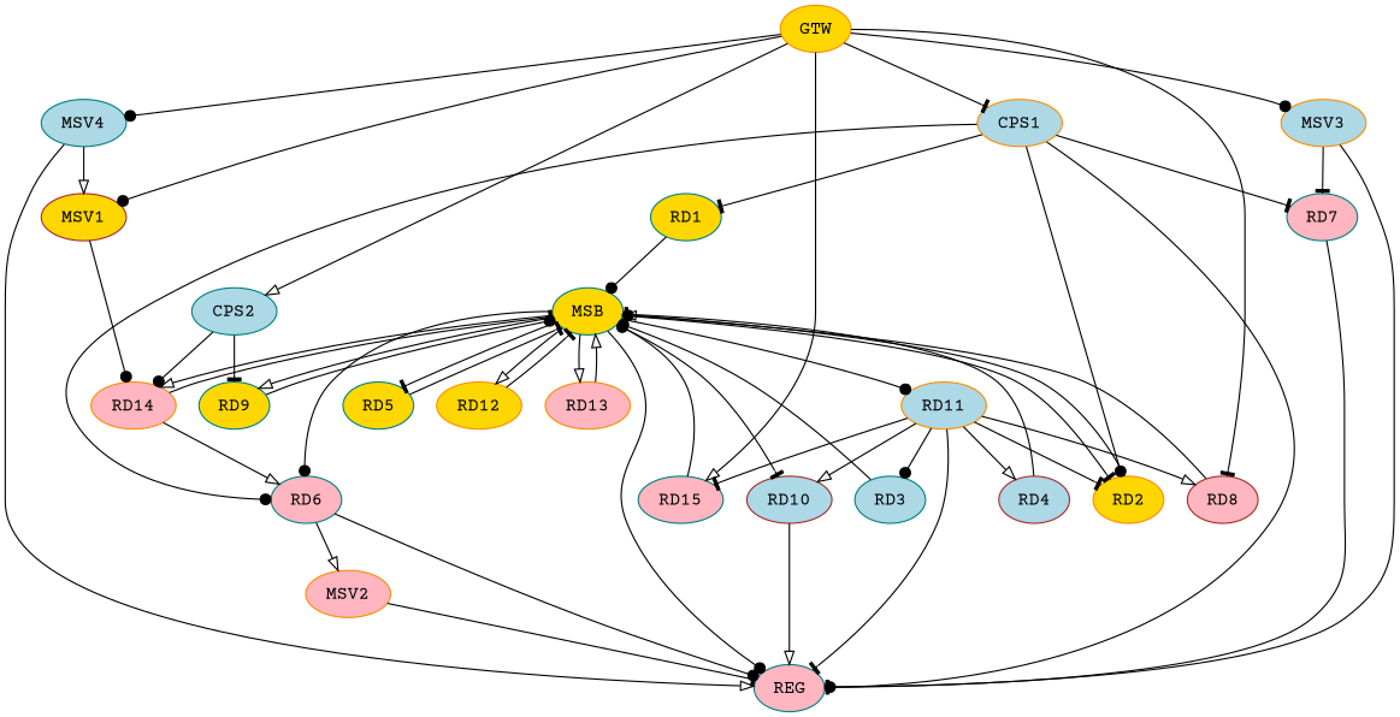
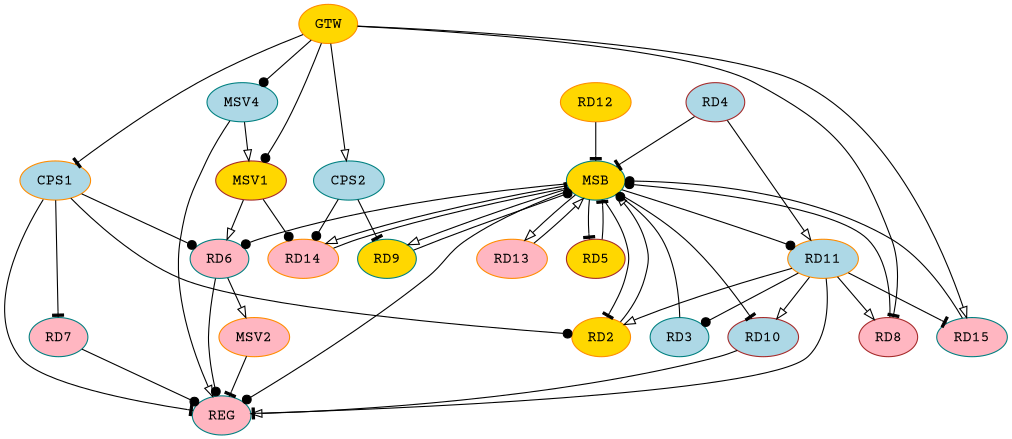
  strict digraph {
    fontname="Courier Prime"
    node [color=teal fillcolor=gold fontname="Courier Prime" style=filled]
    edge [arrowhead=tee fontname="Courier Prime"]
-   n1 [label=RD1]
    n2 [label=MSB]
    n3 [color=darkorange label=RD2]
-   n4 [label=RD5]
+   n4 [color=brown label=RD5]
    n5 [fillcolor=lightpink label=RD6]
    n6 [fillcolor=lightpink label=REG]
    n7 [label=RD9]
    n8 [color=brown fillcolor=lightblue label=RD10]
    n9 [color=darkorange fillcolor=lightblue label=RD11]
    n10 [color=darkorange label=RD12]
    n11 [color=darkorange fillcolor=lightpink label=RD13]
    n12 [color=darkorange fillcolor=lightpink label=RD14]
    n13 [fillcolor=lightblue label=RD3]
    n14 [color=brown fillcolor=lightblue label=RD4]
    n15 [color=darkorange fillcolor=lightpink label=MSV2]
    n16 [fillcolor=lightpink label=RD7]
    n17 [color=brown fillcolor=lightpink label=RD8]
    n18 [fillcolor=lightpink label=RD15]
    n19 [color=darkorange fillcolor=lightblue label=CPS1]
    n20 [fillcolor=lightblue label=CPS2]
    n21 [color=darkorange label=GTW]
    n22 [color=brown label=MSV1]
-   n23 [color=darkorange fillcolor=lightblue label=MSV3]
    n24 [fillcolor=lightblue label=MSV4]
-   n1 -> n2 [arrowhead=dot]
    n2 -> n3
    n2 -> n4
    n2 -> n5 [arrowhead=dot]
    n2 -> n6 [arrowhead=dot]
    n2 -> n7 [arrowhead=onormal]
    n2 -> n8
    n2 -> n9 [arrowhead=dot]
-   n2 -> n10 [arrowhead=onormal]
    n2 -> n11 [arrowhead=onormal]
    n2 -> n12 [arrowhead=onormal]
    n3 -> n2 [arrowhead=onormal]
    n4 -> n2
    n5 -> n6 [arrowhead=dot]
    n5 -> n15 [arrowhead=onormal]
    n7 -> n2 [arrowhead=dot]
    n8 -> n6 [arrowhead=onormal]
-   n9 -> n3
+   n9 -> n3 [arrowhead=onormal]
    n9 -> n6
    n9 -> n8 [arrowhead=onormal]
    n9 -> n13 [arrowhead=dot]
-   n9 -> n14 [arrowhead=onormal]
+   n14 -> n9 [arrowhead=onormal]
    n9 -> n17 [arrowhead=onormal]
    n9 -> n18
    n10 -> n2
    n11 -> n2 [arrowhead=onormal]
    n12 -> n2
    n13 -> n2 [arrowhead=dot]
    n14 -> n2
    n15 -> n6
    n16 -> n6 [arrowhead=dot]
    n17 -> n2 [arrowhead=dot]
    n18 -> n2 [arrowhead=dot]
-   n19 -> n1
    n19 -> n3 [arrowhead=dot]
    n19 -> n5 [arrowhead=dot]
    n19 -> n6
    n19 -> n16
    n20 -> n7
    n20 -> n12 [arrowhead=dot]
    n21 -> n17
    n21 -> n18 [arrowhead=onormal]
    n21 -> n19
    n21 -> n20 [arrowhead=onormal]
    n21 -> n22 [arrowhead=dot]
-   n21 -> n23 [arrowhead=dot]
    n21 -> n24 [arrowhead=dot]
-   n12 -> n5 [arrowhead=onormal]
+   n22 -> n5 [arrowhead=onormal]
    n22 -> n12 [arrowhead=dot]
-   n23 -> n6
-   n23 -> n16
    n24 -> n6 [arrowhead=onormal]
    n24 -> n22 [arrowhead=onormal]
  }
